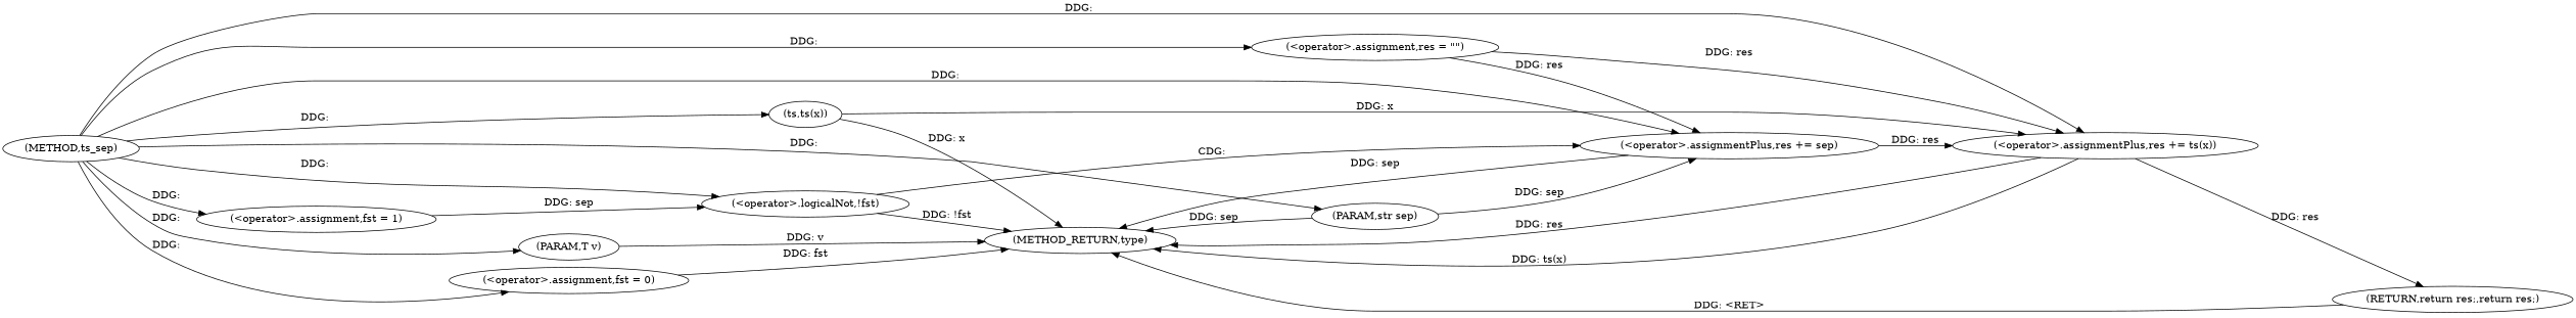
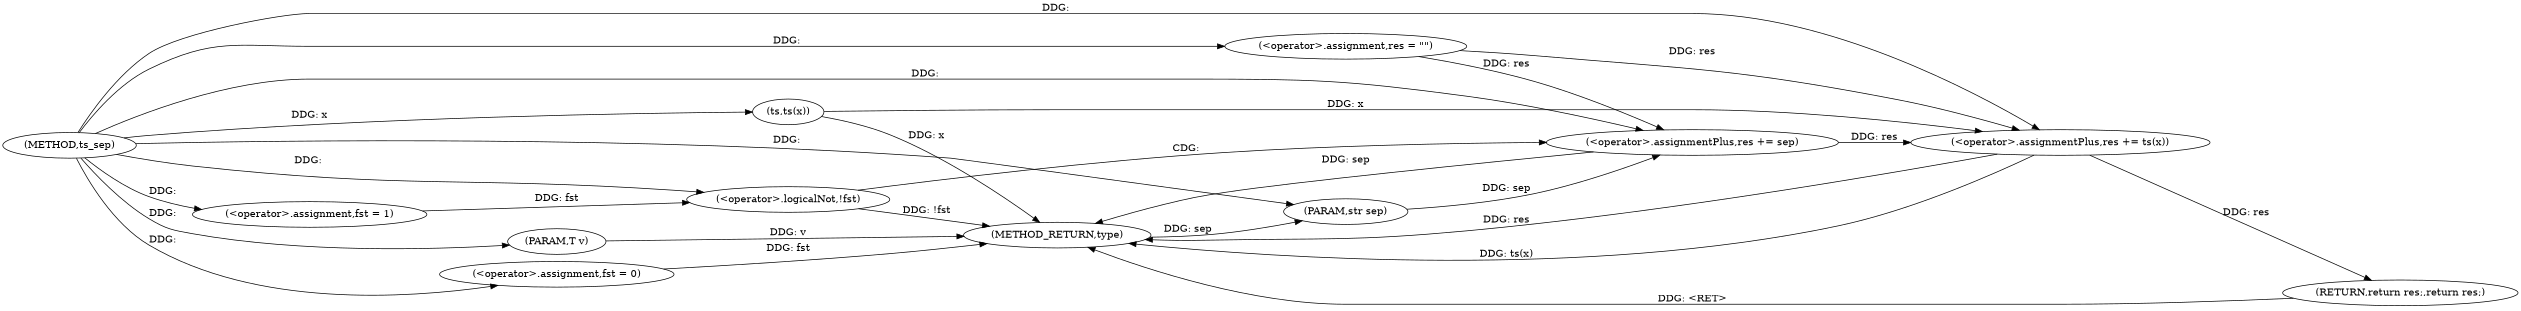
  digraph {
    rankdir=LR
    n1 [label="(METHOD,ts_sep)"]
    n2 [label="(PARAM,T v)"]
    n3 [label="(PARAM,str sep)"]
    n4 [label="(<operator>.assignment,fst = 1)"]
    n5 [label="(<operator>.assignment,res = \"\")"]
    n6 [label="(<operator>.assignment,fst = 0)"]
    n7 [label="(<operator>.assignmentPlus,res += ts(x))"]
    n8 [label="(<operator>.logicalNot,!fst)"]
    n9 [label="(<operator>.assignmentPlus,res += sep)"]
    n10 [label="(ts,ts(x))"]
    n11 [label="(METHOD_RETURN,type)"]
    n12 [label="(RETURN,return res;,return res;)"]
    n1 -> n2 [label="DDG: "]
    n1 -> n3 [label="DDG: "]
    n1 -> n4 [label="DDG: "]
    n1 -> n5 [label="DDG: "]
    n1 -> n6 [label="DDG: "]
    n1 -> n7 [label="DDG: "]
    n1 -> n8 [label="DDG: "]
    n1 -> n9 [label="DDG: "]
-   n1 -> n10 [label="DDG: "]
+   n1 -> n10 [label="DDG: x"]
    n2 -> n11 [label="DDG: v"]
    n3 -> n9 [label="DDG: sep"]
-   n3 -> n11 [label="DDG: sep"]
-   n4 -> n8 [label="DDG: sep"]
+   n11 -> n3 [label="DDG: sep"]
+   n4 -> n8 [label="DDG: fst"]
    n5 -> n7 [label="DDG: res"]
    n5 -> n9 [label="DDG: res"]
    n6 -> n11 [label="DDG: fst"]
    n7 -> n11 [label="DDG: res"]
    n7 -> n11 [label="DDG: ts(x)"]
    n7 -> n12 [label="DDG: res"]
    n8 -> n9 [label="CDG: "]
    n8 -> n11 [label="DDG: !fst"]
    n9 -> n7 [label="DDG: res"]
    n9 -> n11 [label="DDG: sep"]
    n10 -> n7 [label="DDG: x"]
    n10 -> n11 [label="DDG: x"]
    n12 -> n11 [label="DDG: <RET>"]
  }
